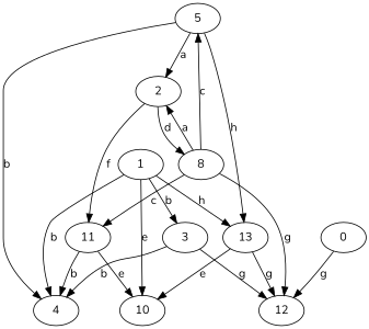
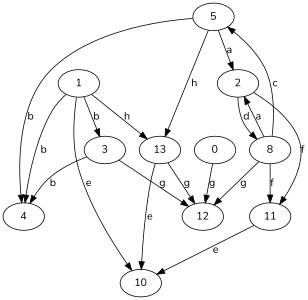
  strict digraph {
    fontname=Nunito
    node [fontname=Nunito]
    edge [fontname=Nunito]
    1
    3
    4
    10
    13
    12
    5
    2
    8
    11
    0
    1 -> 3 [label=b]
    1 -> 4 [label=b]
    1 -> 10 [label=e]
    1 -> 13 [label=h]
    3 -> 4 [label=b]
    3 -> 12 [label=g]
    13 -> 10 [label=e]
    13 -> 12 [label=g]
    5 -> 4 [label=b]
    5 -> 13 [label=h]
    5 -> 2 [label=a]
    2 -> 8 [label=d]
    2 -> 11 [label=f]
    8 -> 12 [label=g]
    8 -> 5 [label=c]
    8 -> 2 [label=a]
-   8 -> 11 [label=c]
-   11 -> 4 [label=b]
+   8 -> 11 [label=f]
    11 -> 10 [label=e]
    0 -> 12 [label=g]
  }
